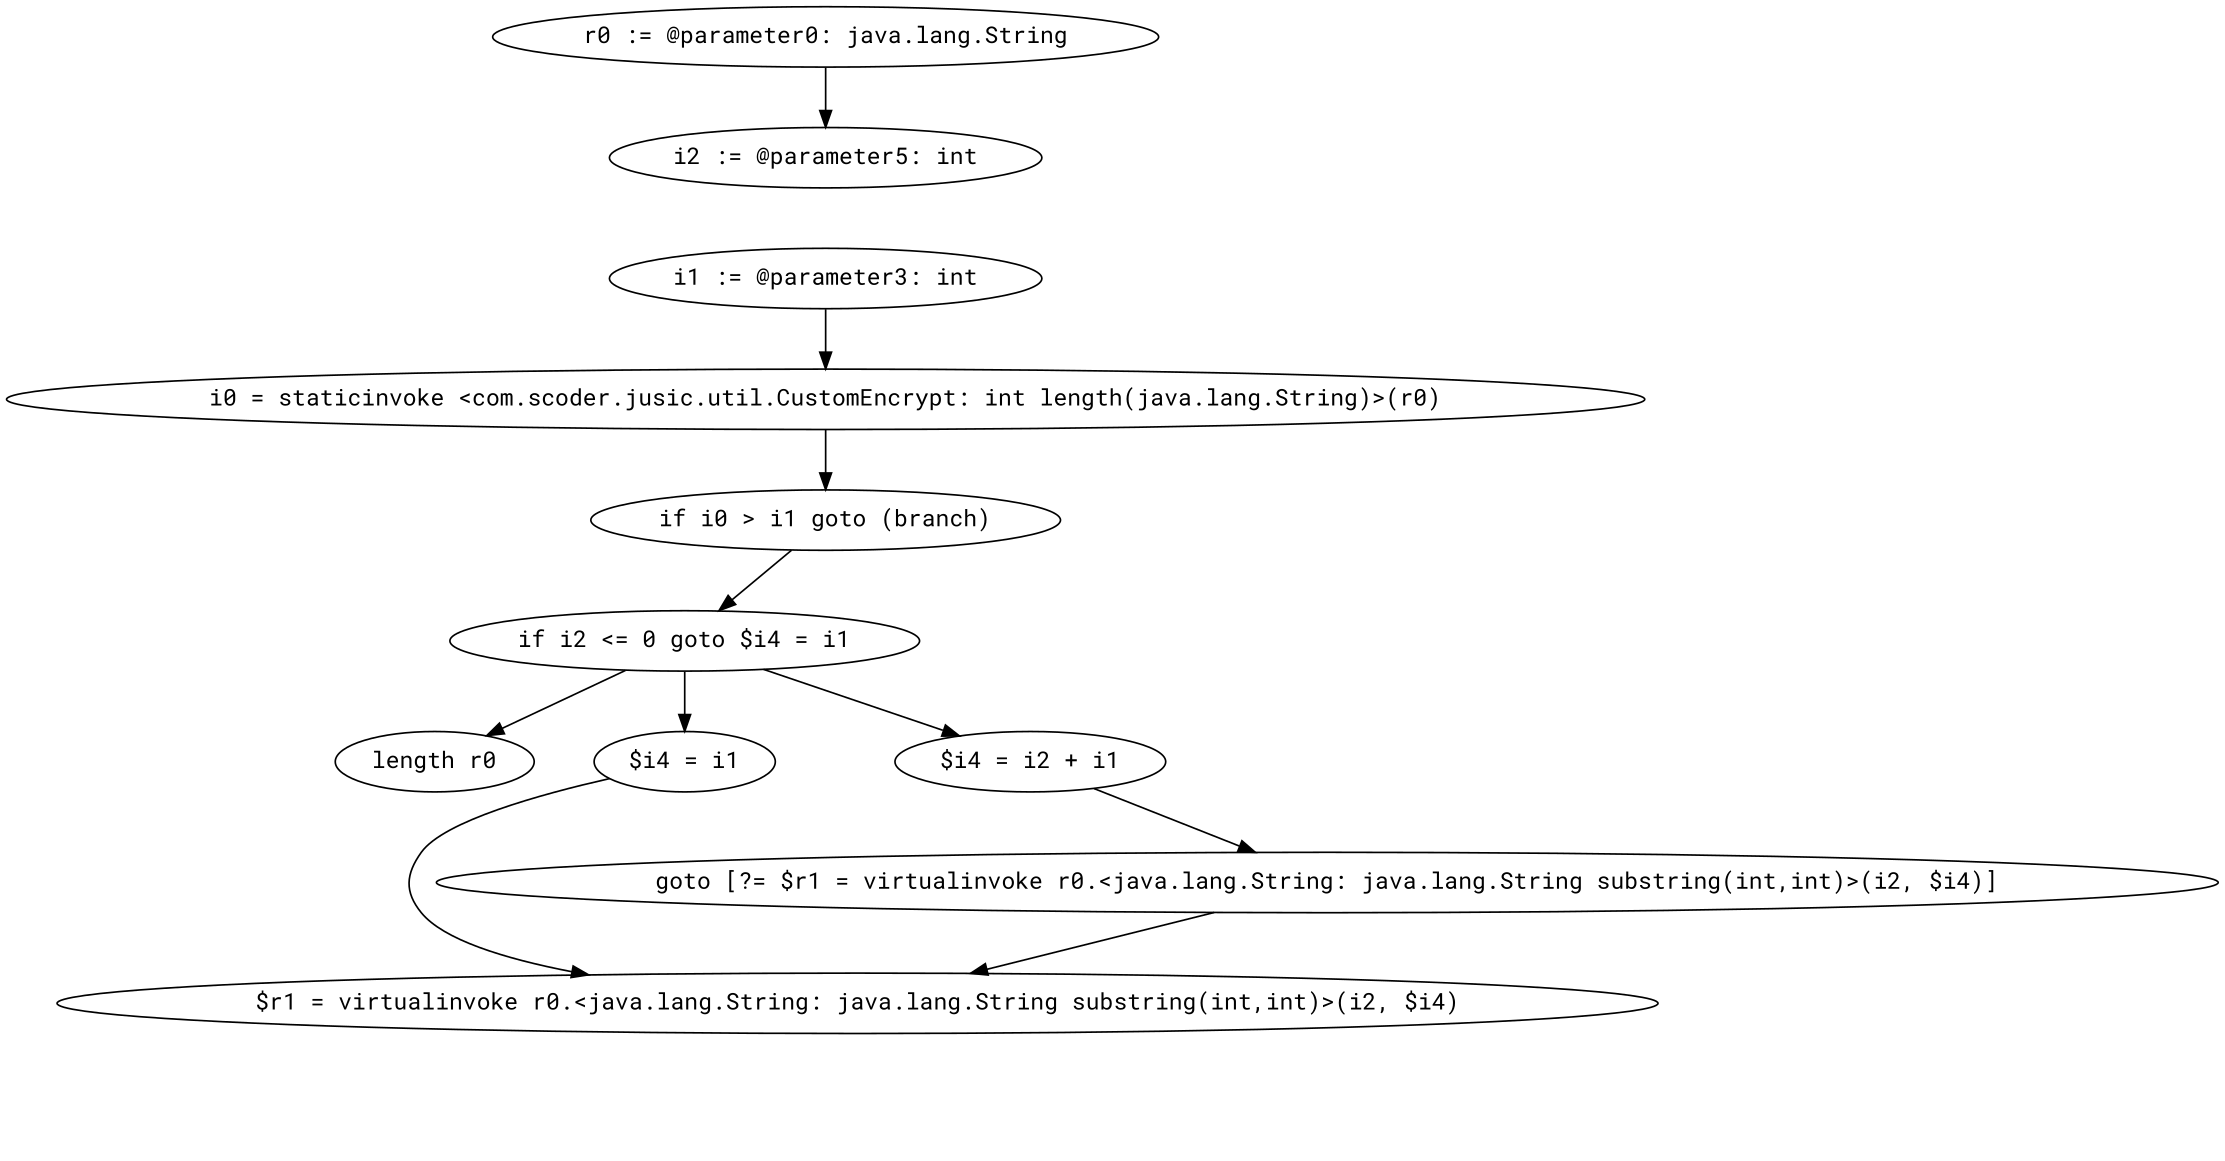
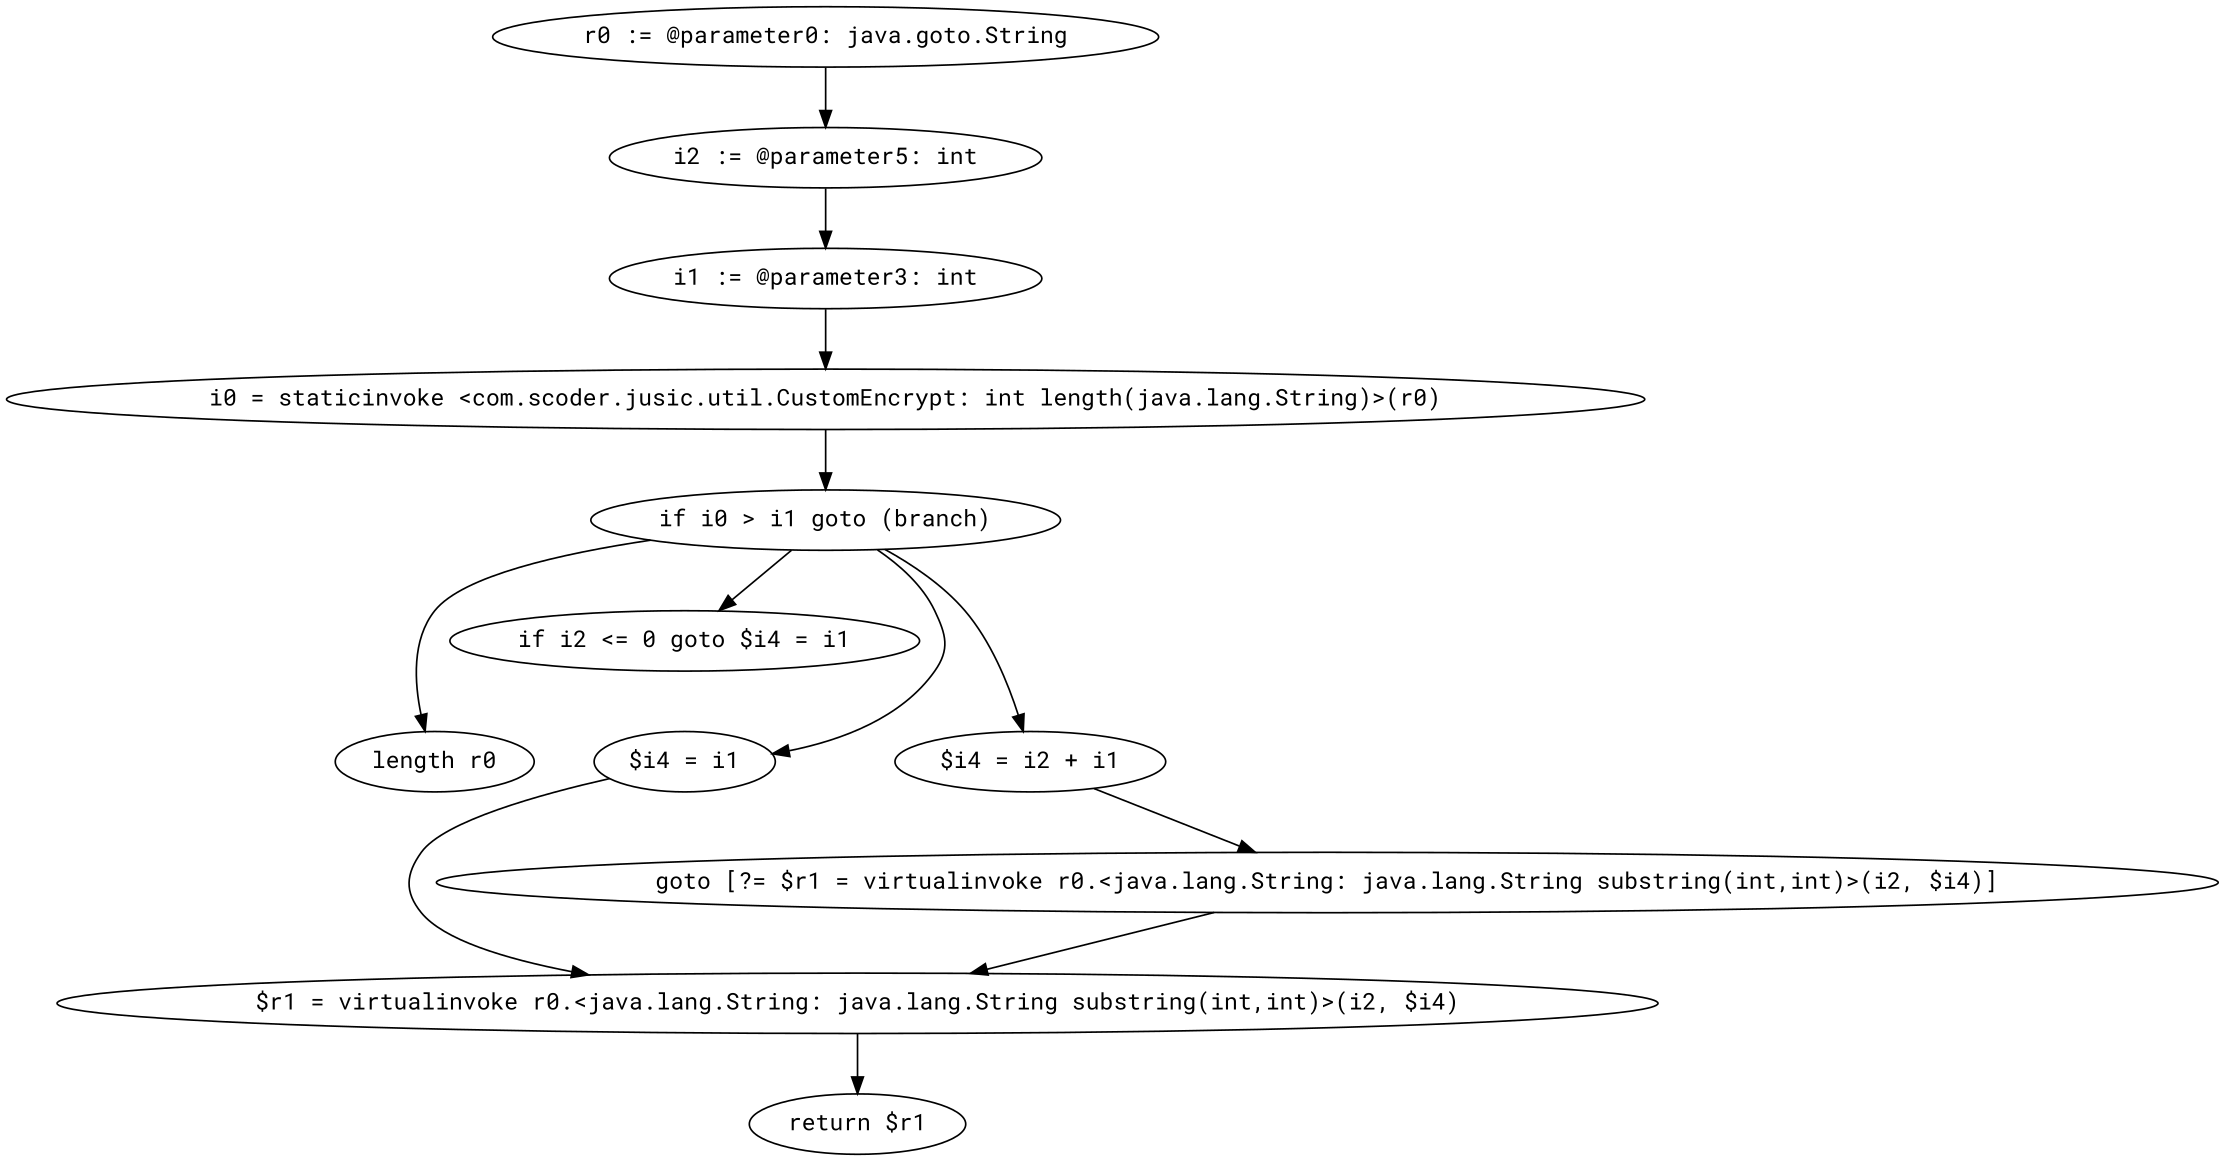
  digraph {
    fontname="Roboto Mono"
    node [fontname="Roboto Mono"]
    edge [fontname="Roboto Mono"]
    n1 [label="i2 := @parameter5: int"]
-   "r0 := @parameter0: java.lang.String"
+   "r0 := @parameter0: java.lang.String" [label="r0 := @parameter0: java.goto.String"]
    n3 [label="i1 := @parameter3: int"]
    "i0 = staticinvoke <com.scoder.jusic.util.CustomEncrypt: int length(java.lang.String)>(r0)"
    "if i0 > i1 goto (branch)"
    n6 [label="length r0"]
    "if i2 <= 0 goto $i4 = i1"
    "$i4 = i2 + i1"
    "$i4 = i1"
    "goto [?= $r1 = virtualinvoke r0.<java.lang.String: java.lang.String substring(int,int)>(i2, $i4)]"
    "$r1 = virtualinvoke r0.<java.lang.String: java.lang.String substring(int,int)>(i2, $i4)"
+   "return $r1"
+   n1 -> n3
    "r0 := @parameter0: java.lang.String" -> n1
    n3 -> "i0 = staticinvoke <com.scoder.jusic.util.CustomEncrypt: int length(java.lang.String)>(r0)"
    "i0 = staticinvoke <com.scoder.jusic.util.CustomEncrypt: int length(java.lang.String)>(r0)" -> "if i0 > i1 goto (branch)"
-   "if i2 <= 0 goto $i4 = i1" -> n6
+   "if i0 > i1 goto (branch)" -> n6
    "if i0 > i1 goto (branch)" -> "if i2 <= 0 goto $i4 = i1"
-   "if i2 <= 0 goto $i4 = i1" -> "$i4 = i2 + i1"
-   "if i2 <= 0 goto $i4 = i1" -> "$i4 = i1"
+   "if i0 > i1 goto (branch)" -> "$i4 = i2 + i1"
+   "if i0 > i1 goto (branch)" -> "$i4 = i1"
    "$i4 = i2 + i1" -> "goto [?= $r1 = virtualinvoke r0.<java.lang.String: java.lang.String substring(int,int)>(i2, $i4)]"
    "$i4 = i1" -> "$r1 = virtualinvoke r0.<java.lang.String: java.lang.String substring(int,int)>(i2, $i4)"
    "goto [?= $r1 = virtualinvoke r0.<java.lang.String: java.lang.String substring(int,int)>(i2, $i4)]" -> "$r1 = virtualinvoke r0.<java.lang.String: java.lang.String substring(int,int)>(i2, $i4)"
+   "$r1 = virtualinvoke r0.<java.lang.String: java.lang.String substring(int,int)>(i2, $i4)" -> "return $r1"
  }
